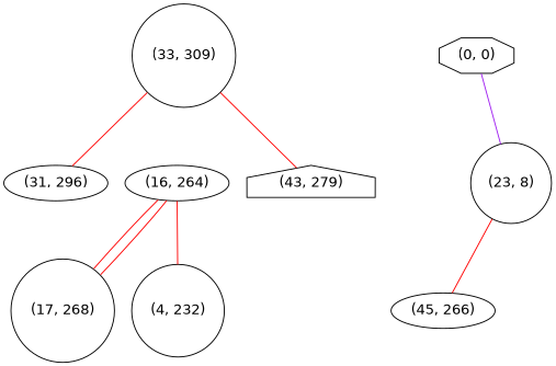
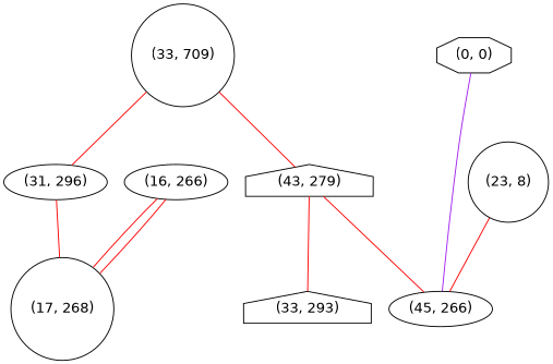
  graph {
    fontname="DejaVu Sans"
    node [fontname="DejaVu Sans" shape=circle]
    edge [color=red fontname="DejaVu Sans" weight=1]
    "(31, 296)" [shape=ellipse]
-   "(33, 309)"
+   "(33, 309)" [label="(33, 709)"]
    "(43, 279)" [shape=house]
    "(17, 268)"
+   "(33, 293)" [shape=house]
    "(45, 266)" [shape=ellipse]
    "(0, 0)" [shape=octagon]
    "(23, 8)"
-   "(16, 266)" [shape=ellipse label="(16, 264)"]
-   "(4, 232)"
+   "(16, 266)" [shape=ellipse]
+   "(31, 296)" -- "(17, 268)"
    "(33, 309)" -- "(31, 296)"
    "(33, 309)" -- "(43, 279)"
-   "(0, 0)" -- "(23, 8)" [color=purple weight=4]
+   "(43, 279)" -- "(33, 293)"
+   "(43, 279)" -- "(45, 266)"
+   "(0, 0)" -- "(45, 266)" [color=purple weight=4]
    "(23, 8)" -- "(45, 266)"
    "(16, 266)" -- "(17, 268)"
    "(16, 266)" -- "(17, 268)"
-   "(16, 266)" -- "(4, 232)"
  }
